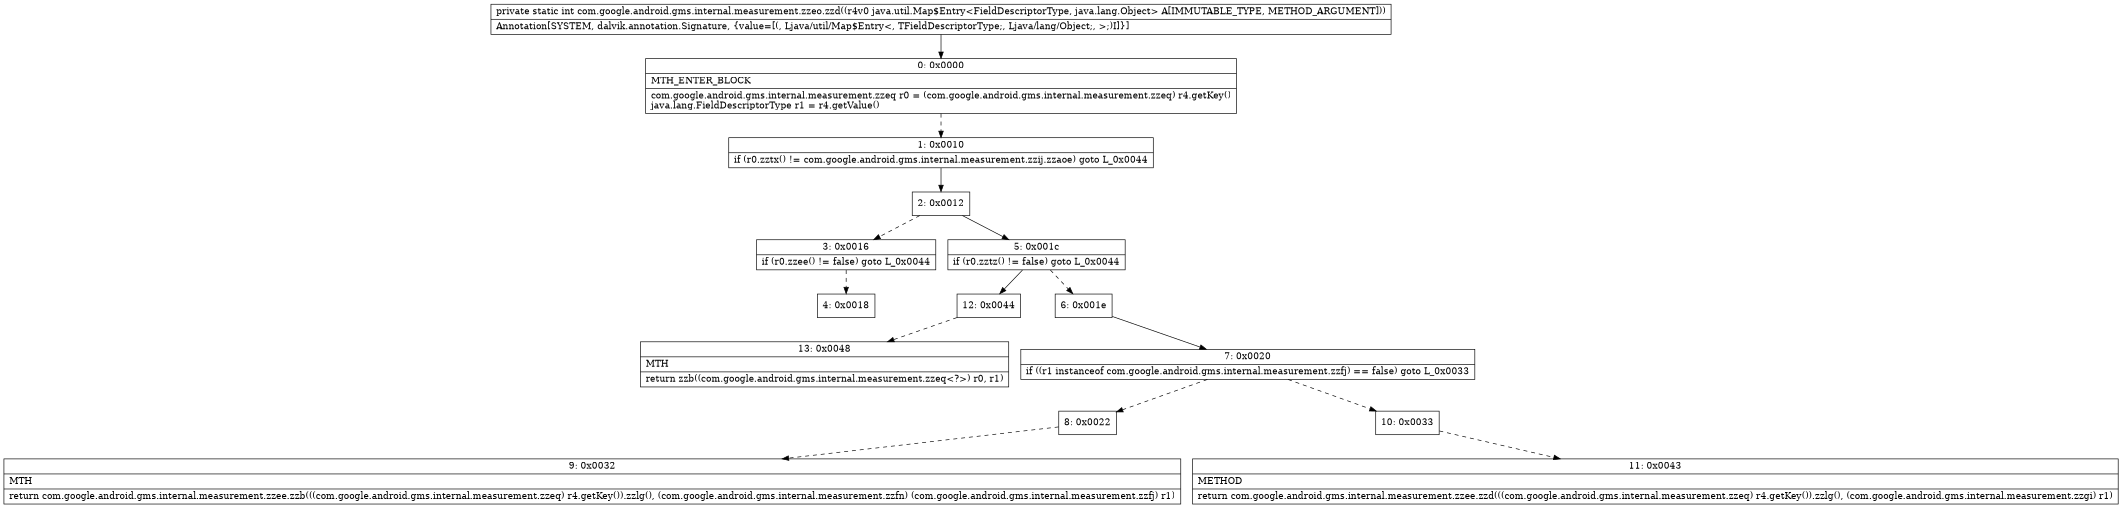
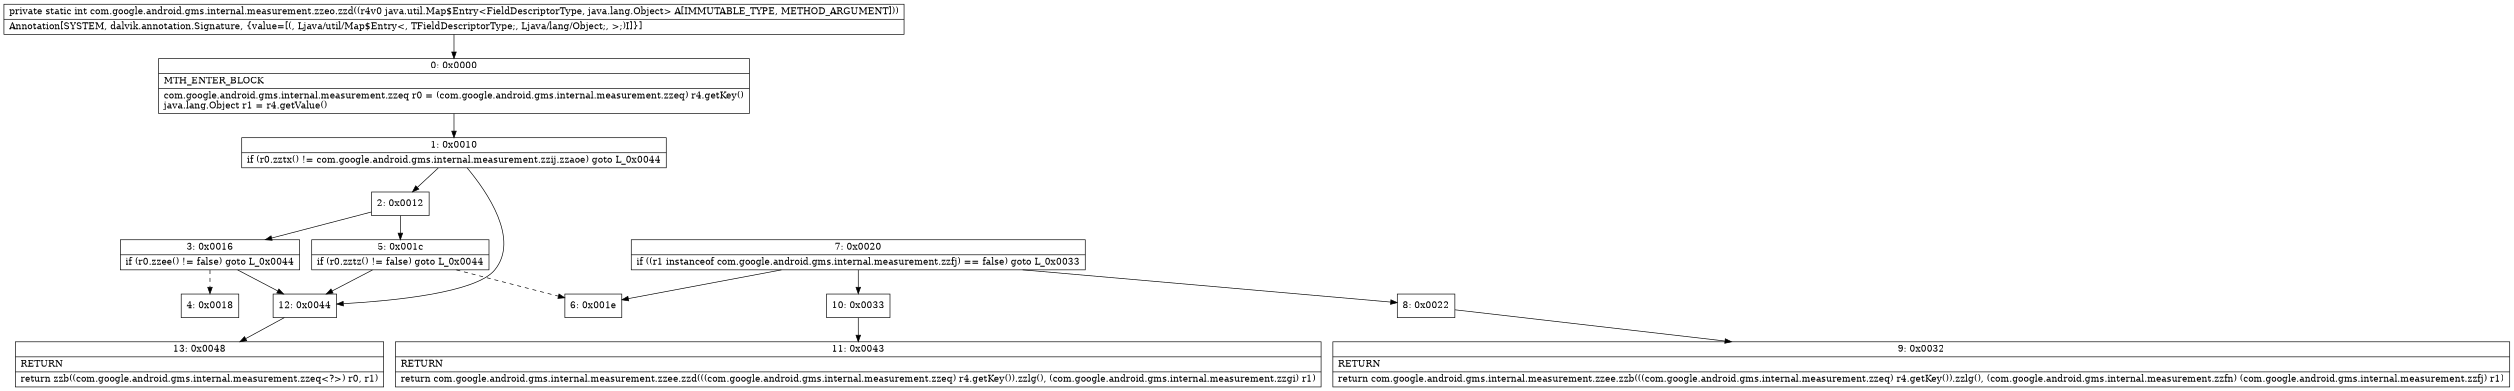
  digraph {
    node [shape=record]
-   n1 [label="{0\:\ 0x0000|MTH_ENTER_BLOCK\l|com.google.android.gms.internal.measurement.zzeq r0 = (com.google.android.gms.internal.measurement.zzeq) r4.getKey()\ljava.lang.FieldDescriptorType r1 = r4.getValue()\l}"]
+   n1 [label="{0\:\ 0x0000|MTH_ENTER_BLOCK\l|com.google.android.gms.internal.measurement.zzeq r0 = (com.google.android.gms.internal.measurement.zzeq) r4.getKey()\ljava.lang.Object r1 = r4.getValue()\l}"]
    n2 [label="{1\:\ 0x0010|if (r0.zztx() != com.google.android.gms.internal.measurement.zzij.zzaoe) goto L_0x0044\l}"]
    n3 [label="{2\:\ 0x0012}"]
    n4 [label="{12\:\ 0x0044}"]
    n5 [label="{3\:\ 0x0016|if (r0.zzee() != false) goto L_0x0044\l}"]
    n6 [label="{5\:\ 0x001c|if (r0.zztz() != false) goto L_0x0044\l}"]
-   n7 [label="{13\:\ 0x0048|MTH\l|return zzb((com.google.android.gms.internal.measurement.zzeq\<?\>) r0, r1)\l}"]
+   n7 [label="{13\:\ 0x0048|RETURN\l|return zzb((com.google.android.gms.internal.measurement.zzeq\<?\>) r0, r1)\l}"]
    n8 [label="{4\:\ 0x0018}"]
    n9 [label="{6\:\ 0x001e}"]
    n10 [label="{7\:\ 0x0020|if ((r1 instanceof com.google.android.gms.internal.measurement.zzfj) == false) goto L_0x0033\l}"]
    n11 [label="{8\:\ 0x0022}"]
    n12 [label="{10\:\ 0x0033}"]
-   n13 [label="{9\:\ 0x0032|MTH\l|return com.google.android.gms.internal.measurement.zzee.zzb(((com.google.android.gms.internal.measurement.zzeq) r4.getKey()).zzlg(), (com.google.android.gms.internal.measurement.zzfn) (com.google.android.gms.internal.measurement.zzfj) r1)\l}"]
-   n14 [label="{11\:\ 0x0043|METHOD\l|return com.google.android.gms.internal.measurement.zzee.zzd(((com.google.android.gms.internal.measurement.zzeq) r4.getKey()).zzlg(), (com.google.android.gms.internal.measurement.zzgi) r1)\l}"]
+   n13 [label="{9\:\ 0x0032|RETURN\l|return com.google.android.gms.internal.measurement.zzee.zzb(((com.google.android.gms.internal.measurement.zzeq) r4.getKey()).zzlg(), (com.google.android.gms.internal.measurement.zzfn) (com.google.android.gms.internal.measurement.zzfj) r1)\l}"]
+   n14 [label="{11\:\ 0x0043|RETURN\l|return com.google.android.gms.internal.measurement.zzee.zzd(((com.google.android.gms.internal.measurement.zzeq) r4.getKey()).zzlg(), (com.google.android.gms.internal.measurement.zzgi) r1)\l}"]
    n15 [label="{private static int com.google.android.gms.internal.measurement.zzeo.zzd((r4v0 java.util.Map$Entry\<FieldDescriptorType, java.lang.Object\> A[IMMUTABLE_TYPE, METHOD_ARGUMENT]))  | Annotation[SYSTEM, dalvik.annotation.Signature, \{value=[(, Ljava\/util\/Map$Entry\<, TFieldDescriptorType;, Ljava\/lang\/Object;, \>;)I]\}]\l}"]
-   n1 -> n2 [style=dashed]
+   n1 -> n2
    n2 -> n3 [style=solid]
-   n3 -> n5 [style=dashed]
+   n2 -> n4
+   n3 -> n5
    n3 -> n6
-   n4 -> n7 [style=dashed]
+   n4 -> n7
+   n5 -> n4
    n5 -> n8 [style=dashed]
    n6 -> n4
    n6 -> n9 [style=dashed]
-   n9 -> n10
-   n10 -> n11 [style=dashed]
-   n10 -> n12 [style=dashed]
-   n11 -> n13 [style=dashed]
-   n12 -> n14 [style=dashed]
+   n10 -> n9
+   n10 -> n11 [style=solid]
+   n10 -> n12
+   n11 -> n13
+   n12 -> n14
    n15 -> n1
  }
